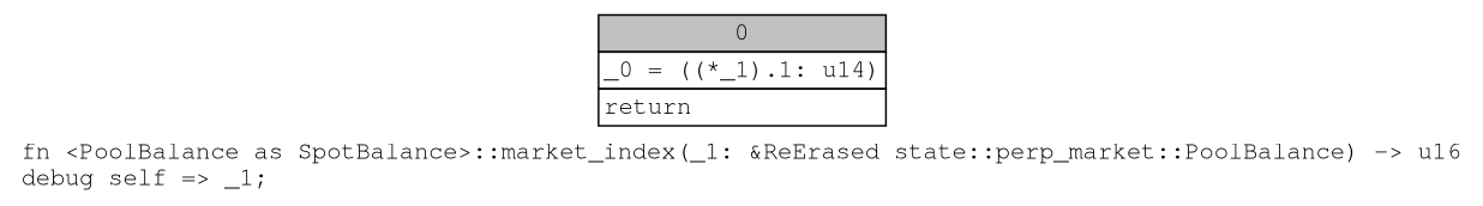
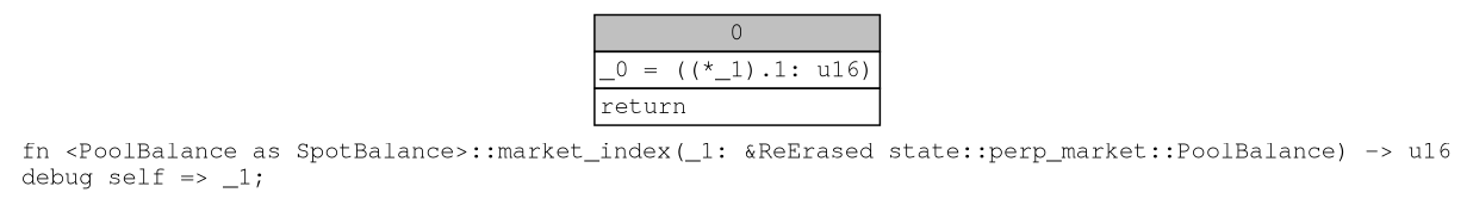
  digraph {
    fontname="Courier, monospace"
    label=<fn &lt;PoolBalance as SpotBalance&gt;::market_index(_1: &amp;ReErased state::perp_market::PoolBalance) -&gt; u16<br align="left"/>debug self =&gt; _1;<br align="left"/>>
-   n1 [fontname="Courier, monospace" label=<<table border="0" cellborder="1" cellspacing="0"><tr><td bgcolor="gray" align="center" colspan="1">0</td></tr><tr><td align="left" balign="left">_0 = ((*_1).1: u14)<br/></td></tr><tr><td align="left">return</td></tr></table>> shape=none]
+   n1 [fontname="Courier, monospace" label=<<table border="0" cellborder="1" cellspacing="0"><tr><td bgcolor="gray" align="center" colspan="1">0</td></tr><tr><td align="left" balign="left">_0 = ((*_1).1: u16)<br/></td></tr><tr><td align="left">return</td></tr></table>> shape=none]
  }
